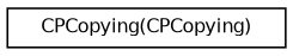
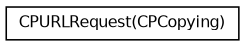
  digraph {
    rankdir=LR
-   n1 [color=black fillcolor=white fontname=Helvetica fontsize=10 height=0.2 label="CPCopying(CPCopying)" shape=record style=filled width=0.4]
+   n1 [color=black fillcolor=white fontname=Helvetica fontsize=10 height=0.2 label="CPURLRequest(CPCopying)" shape=record style=filled width=0.4]
  }
